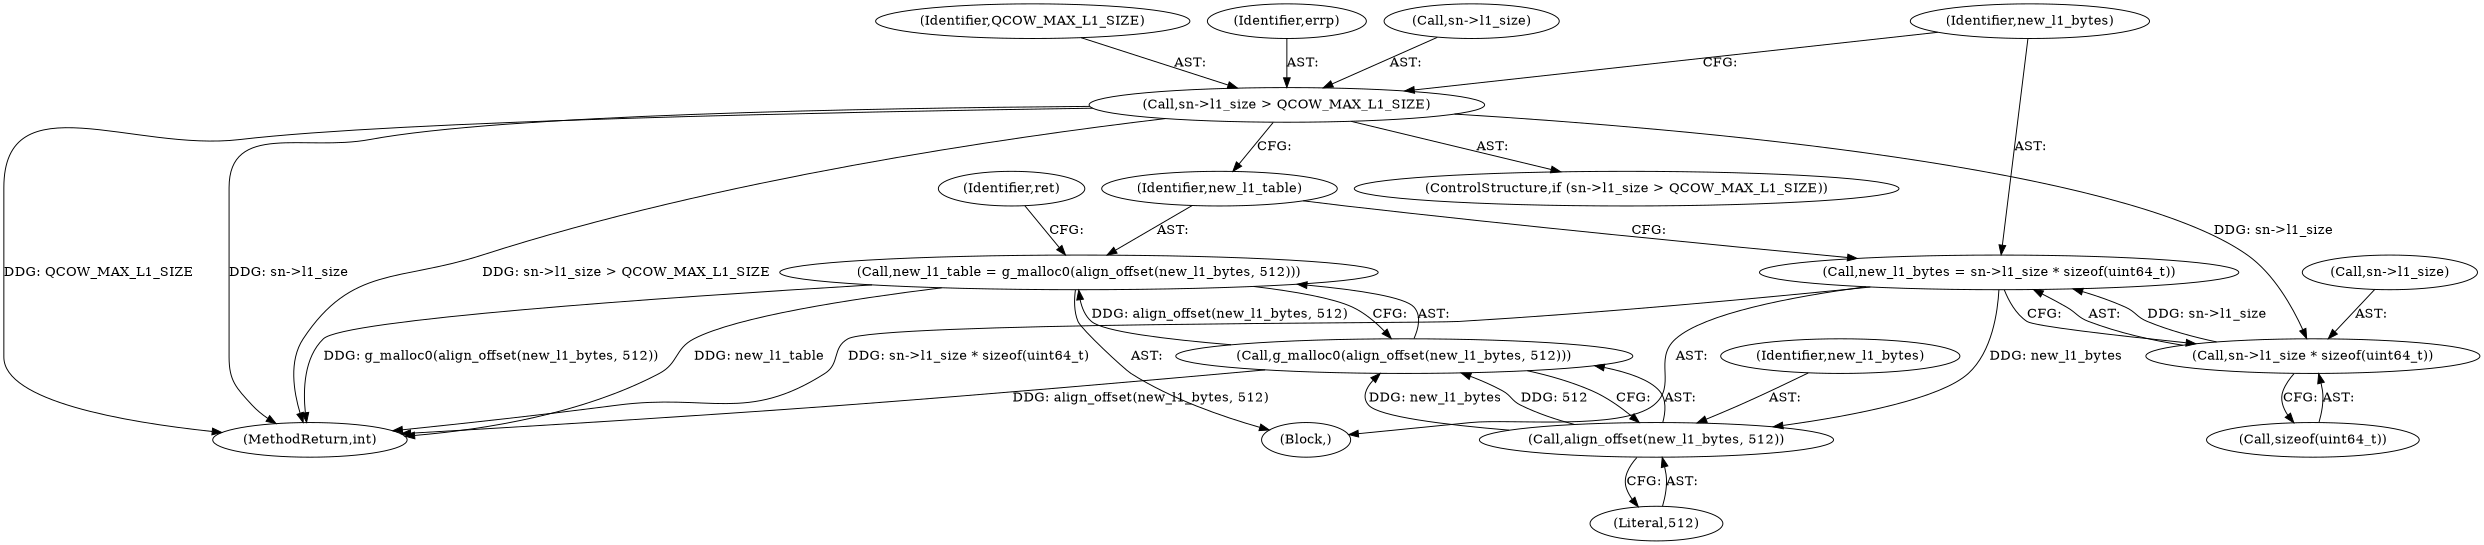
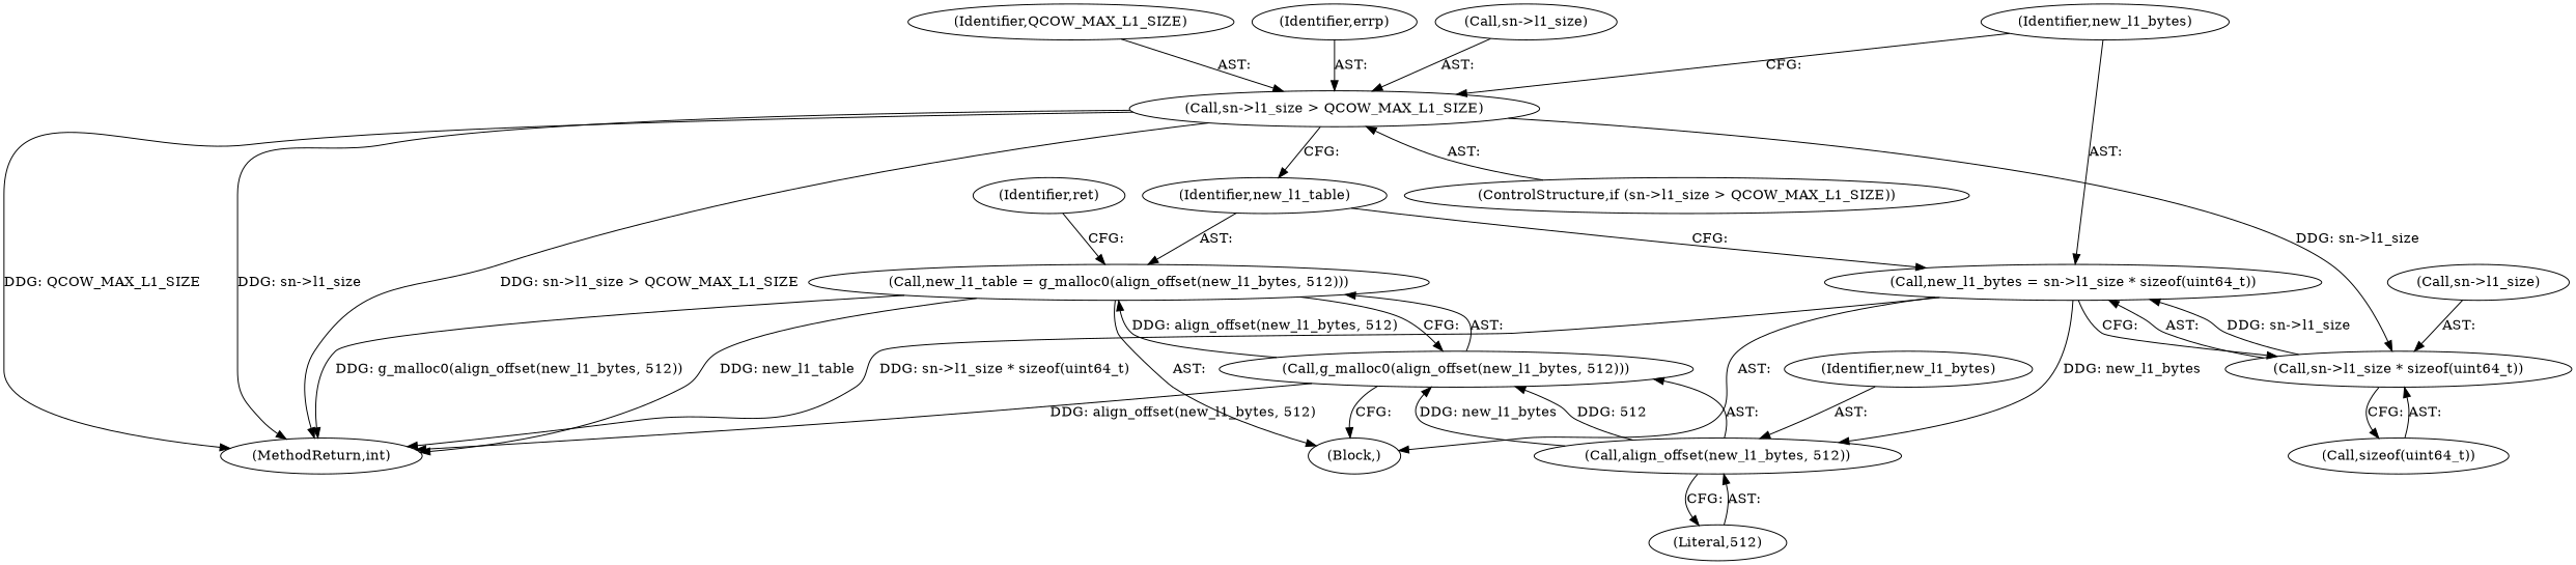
  digraph {
    n1 [label="(Call,new_l1_table = g_malloc0(align_offset(new_l1_bytes, 512)))"]
    n2 [label="(Call,g_malloc0(align_offset(new_l1_bytes, 512)))"]
    n3 [label="(MethodReturn,int)"]
    n4 [label="(Block,)"]
    n5 [label="(Call,align_offset(new_l1_bytes, 512))"]
    n6 [label="(Literal,512)"]
    n7 [label="(Call,new_l1_bytes = sn->l1_size * sizeof(uint64_t))"]
    n8 [label="(Call,sn->l1_size * sizeof(uint64_t))"]
    n9 [label="(Call,sizeof(uint64_t))"]
    n10 [label="(Call,sn->l1_size > QCOW_MAX_L1_SIZE)"]
    n11 [label="(ControlStructure,if (sn->l1_size > QCOW_MAX_L1_SIZE))"]
    n12 [label="(Identifier,new_l1_table)"]
    n13 [label="(Identifier,QCOW_MAX_L1_SIZE)"]
    n14 [label="(Identifier,new_l1_bytes)"]
    n15 [label="(Identifier,errp)"]
    n16 [label="(Identifier,new_l1_bytes)"]
    n17 [label="(Call,sn->l1_size)"]
    n18 [label="(Call,sn->l1_size)"]
    n19 [label="(Identifier,ret)"]
    n1 -> n2 [label="CFG: "]
    n1 -> n3 [label="DDG: g_malloc0(align_offset(new_l1_bytes, 512))"]
    n1 -> n3 [label="DDG: new_l1_table"]
    n1 -> n4 [label="AST: "]
    n2 -> n1 [label="AST: "]
    n2 -> n1 [label="DDG: align_offset(new_l1_bytes, 512)"]
    n2 -> n3 [label="DDG: align_offset(new_l1_bytes, 512)"]
-   n2 -> n5 [label="CFG: "]
+   n2 -> n4 [label="CFG: "]
    n5 -> n2 [label="AST: "]
    n5 -> n2 [label="DDG: new_l1_bytes"]
    n5 -> n2 [label="DDG: 512"]
    n5 -> n6 [label="CFG: "]
    n6 -> n5 [label="AST: "]
    n7 -> n3 [label="DDG: sn->l1_size * sizeof(uint64_t)"]
    n7 -> n4 [label="AST: "]
    n7 -> n5 [label="DDG: new_l1_bytes"]
    n7 -> n8 [label="CFG: "]
    n8 -> n7 [label="AST: "]
    n8 -> n7 [label="DDG: sn->l1_size"]
    n8 -> n9 [label="CFG: "]
    n9 -> n8 [label="AST: "]
    n10 -> n3 [label="DDG: sn->l1_size"]
    n10 -> n3 [label="DDG: QCOW_MAX_L1_SIZE"]
    n10 -> n3 [label="DDG: sn->l1_size > QCOW_MAX_L1_SIZE"]
    n10 -> n8 [label="DDG: sn->l1_size"]
-   n10 -> n11 [label="AST: "]
+   n11 -> n10 [label="AST: "]
    n10 -> n12 [label="CFG: "]
    n12 -> n1 [label="AST: "]
    n12 -> n7 [label="CFG: "]
    n13 -> n10 [label="AST: "]
    n14 -> n7 [label="AST: "]
    n14 -> n10 [label="CFG: "]
    n15 -> n10 [label="AST: "]
    n16 -> n5 [label="AST: "]
    n17 -> n8 [label="AST: "]
    n18 -> n10 [label="AST: "]
    n19 -> n1 [label="CFG: "]
  }
